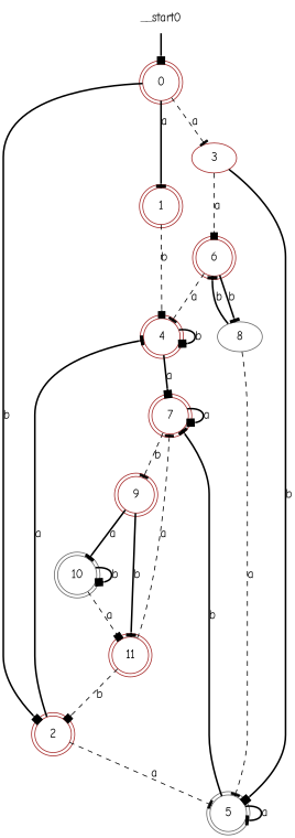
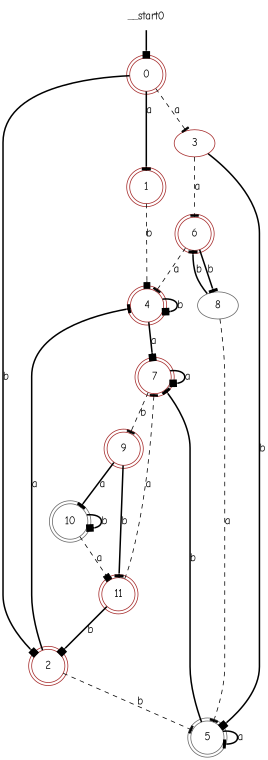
  digraph {
    fontname="Comic Neue"
    node [color=brown fontname="Comic Neue" shape=doublecircle]
    edge [arrowhead=tee fontname="Comic Neue" style=bold]
    __start0 [shape=none]
    0
    1
    2
    3 [shape=""]
    4
    5 [color=gray40]
    6
    7
    8 [color=gray40 shape=""]
    9
    10 [color=gray40]
    11
    __start0 -> 0 [arrowhead=box]
    0 -> 1 [label=a]
    0 -> 2 [arrowhead=box label=b]
    0 -> 3 [label=a style=dashed]
    1 -> 4 [arrowhead=box label=b style=dashed]
    2 -> 4 [label=a]
-   2 -> 5 [label=a style=dashed]
+   2 -> 5 [label=b style=dashed]
    3 -> 5 [arrowhead=box label=b]
-   3 -> 6 [arrowhead=box label=a style=dashed]
+   3 -> 6 [label=a style=dashed]
    4 -> 4 [arrowhead=box label=b]
    4 -> 7 [arrowhead=box label=a]
    5 -> 5 [label=a]
    5 -> 7 [label=b]
    6 -> 4 [label=a style=dashed]
    6 -> 8 [label=b]
    7 -> 7 [arrowhead=box label=a]
    7 -> 9 [label=b style=dashed]
    8 -> 5 [label=a style=dashed]
    8 -> 6 [label=b]
    9 -> 10 [label=a]
    9 -> 11 [label=b]
    10 -> 10 [arrowhead=box label=b]
    10 -> 11 [arrowhead=box label=a style=dashed]
-   11 -> 2 [arrowhead=box label=b style=dashed]
+   11 -> 2 [arrowhead=box label=b]
    11 -> 7 [label=a style=dashed]
  }
